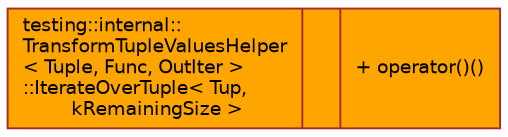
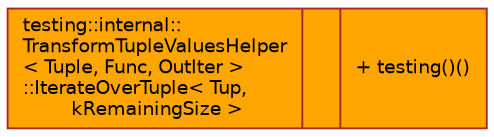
  digraph {
    rankdir=LR
-   n1 [color=brown fillcolor=orange fontcolor=black fontname=Helvetica fontsize=10 height=0.2 label="{testing::internal::\lTransformTupleValuesHelper\l\< Tuple, Func, OutIter \>\l::IterateOverTuple\< Tup,\l kRemainingSize \>\n||+ operator()()\l}" shape=record style=filled width=0.4]
+   n1 [color=brown fillcolor=orange fontcolor=black fontname=Helvetica fontsize=10 height=0.2 label="{testing::internal::\lTransformTupleValuesHelper\l\< Tuple, Func, OutIter \>\l::IterateOverTuple\< Tup,\l kRemainingSize \>\n||+ testing()()\l}" shape=record style=filled width=0.4]
  }
